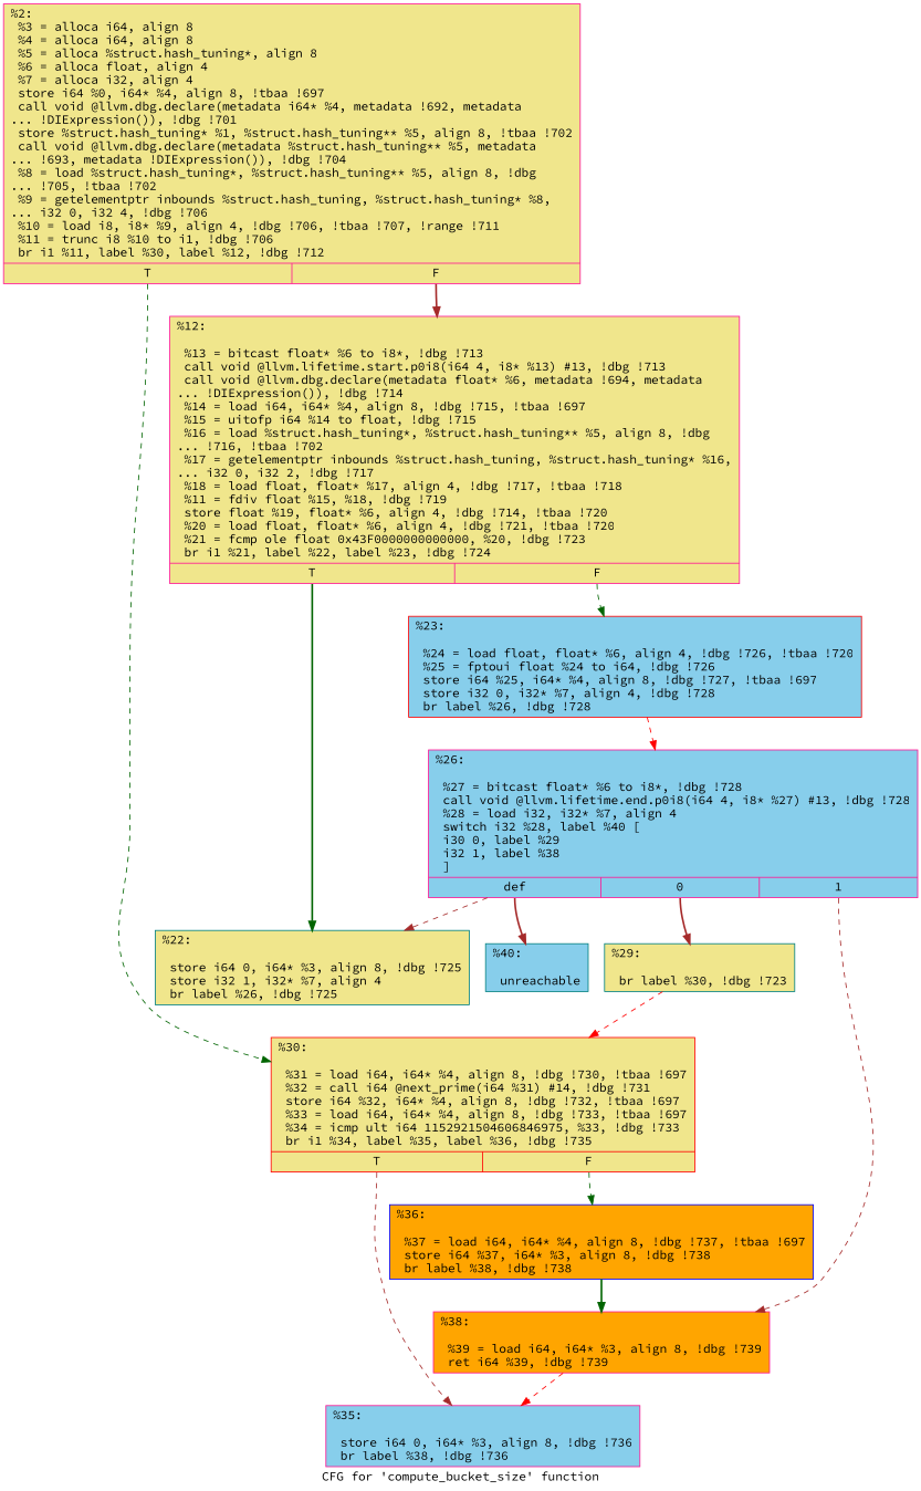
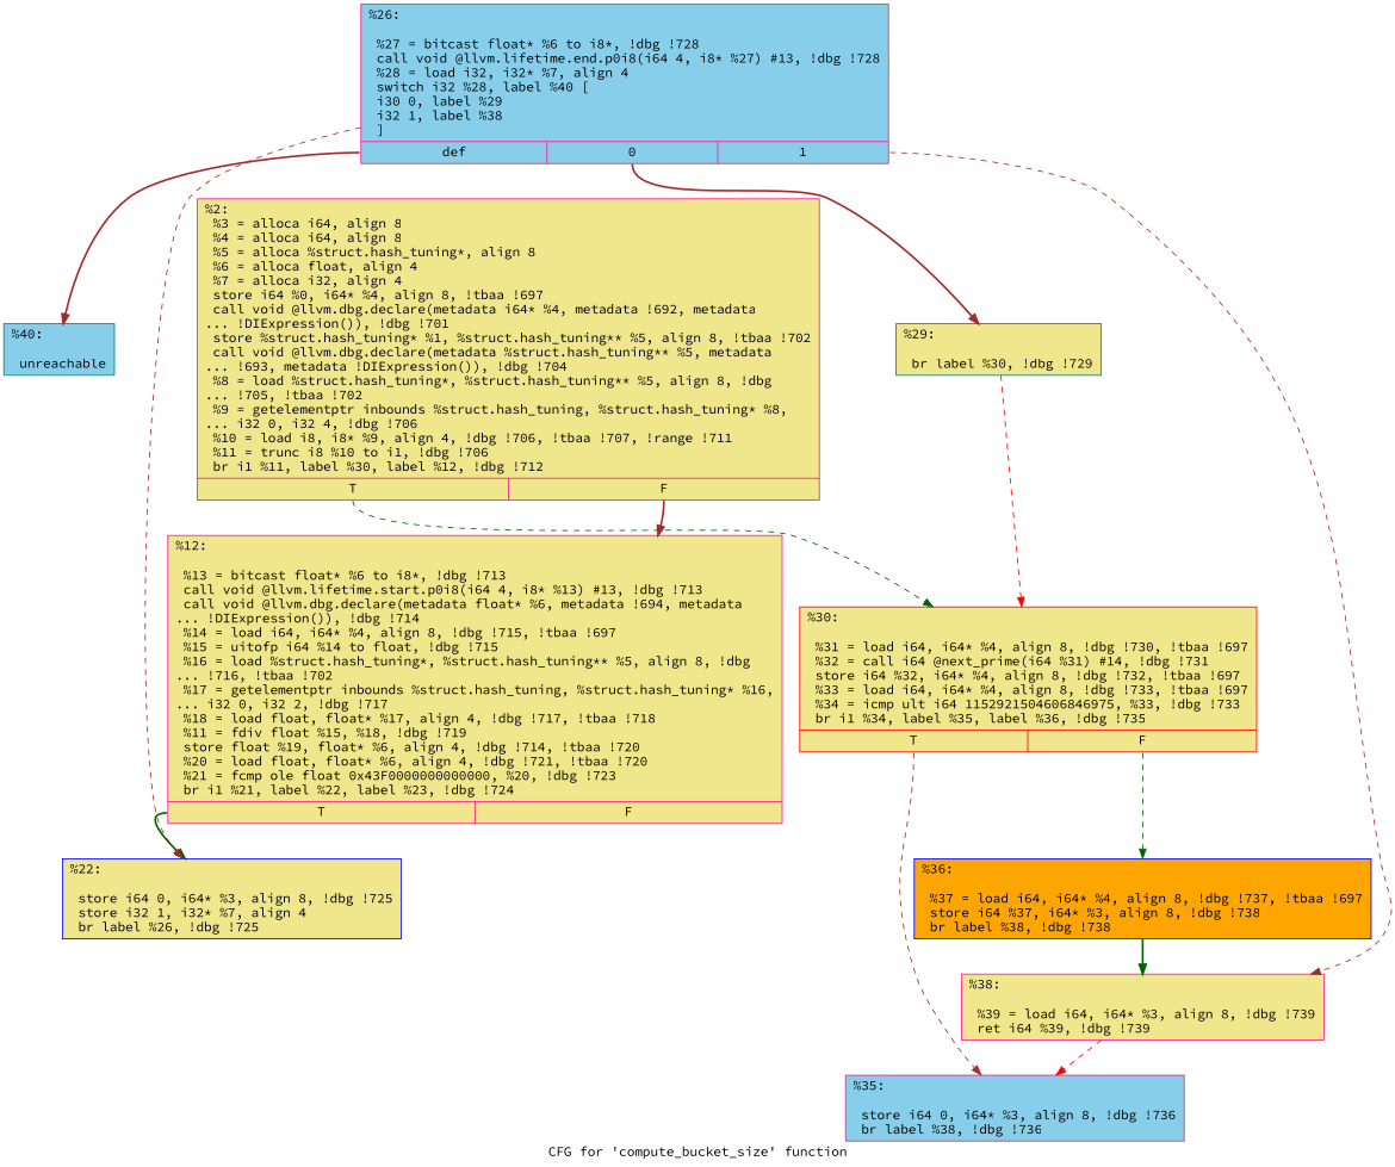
  digraph {
    fontname="Source Code Pro"
    label="CFG for 'compute_bucket_size' function"
    node [color=deeppink fillcolor=khaki fontname="Source Code Pro" shape=record style=filled]
    edge [color=brown fontname="Source Code Pro" style=dashed]
    n1 [label="{%2:\l  %3 = alloca i64, align 8\l  %4 = alloca i64, align 8\l  %5 = alloca %struct.hash_tuning*, align 8\l  %6 = alloca float, align 4\l  %7 = alloca i32, align 4\l  store i64 %0, i64* %4, align 8, !tbaa !697\l  call void @llvm.dbg.declare(metadata i64* %4, metadata !692, metadata\l... !DIExpression()), !dbg !701\l  store %struct.hash_tuning* %1, %struct.hash_tuning** %5, align 8, !tbaa !702\l  call void @llvm.dbg.declare(metadata %struct.hash_tuning** %5, metadata\l... !693, metadata !DIExpression()), !dbg !704\l  %8 = load %struct.hash_tuning*, %struct.hash_tuning** %5, align 8, !dbg\l... !705, !tbaa !702\l  %9 = getelementptr inbounds %struct.hash_tuning, %struct.hash_tuning* %8,\l... i32 0, i32 4, !dbg !706\l  %10 = load i8, i8* %9, align 4, !dbg !706, !tbaa !707, !range !711\l  %11 = trunc i8 %10 to i1, !dbg !706\l  br i1 %11, label %30, label %12, !dbg !712\l|{<s0>T|<s1>F}}"]
    n2 [color=red label="{%30:\l\l  %31 = load i64, i64* %4, align 8, !dbg !730, !tbaa !697\l  %32 = call i64 @next_prime(i64 %31) #14, !dbg !731\l  store i64 %32, i64* %4, align 8, !dbg !732, !tbaa !697\l  %33 = load i64, i64* %4, align 8, !dbg !733, !tbaa !697\l  %34 = icmp ult i64 1152921504606846975, %33, !dbg !733\l  br i1 %34, label %35, label %36, !dbg !735\l|{<s0>T|<s1>F}}"]
    n3 [label="{%12:\l\l  %13 = bitcast float* %6 to i8*, !dbg !713\l  call void @llvm.lifetime.start.p0i8(i64 4, i8* %13) #13, !dbg !713\l  call void @llvm.dbg.declare(metadata float* %6, metadata !694, metadata\l... !DIExpression()), !dbg !714\l  %14 = load i64, i64* %4, align 8, !dbg !715, !tbaa !697\l  %15 = uitofp i64 %14 to float, !dbg !715\l  %16 = load %struct.hash_tuning*, %struct.hash_tuning** %5, align 8, !dbg\l... !716, !tbaa !702\l  %17 = getelementptr inbounds %struct.hash_tuning, %struct.hash_tuning* %16,\l... i32 0, i32 2, !dbg !717\l  %18 = load float, float* %17, align 4, !dbg !717, !tbaa !718\l  %11 = fdiv float %15, %18, !dbg !719\l  store float %19, float* %6, align 4, !dbg !714, !tbaa !720\l  %20 = load float, float* %6, align 4, !dbg !721, !tbaa !720\l  %21 = fcmp ole float 0x43F0000000000000, %20, !dbg !723\l  br i1 %21, label %22, label %23, !dbg !724\l|{<s0>T|<s1>F}}"]
    n4 [fillcolor=skyblue label="{%35:\l\l  store i64 0, i64* %3, align 8, !dbg !736\l  br label %38, !dbg !736\l}"]
    n5 [color=blue fillcolor=orange label="{%36:\l\l  %37 = load i64, i64* %4, align 8, !dbg !737, !tbaa !697\l  store i64 %37, i64* %3, align 8, !dbg !738\l  br label %38, !dbg !738\l}"]
-   n6 [color=teal label="{%22:\l\l  store i64 0, i64* %3, align 8, !dbg !725\l  store i32 1, i32* %7, align 4\l  br label %26, !dbg !725\l}"]
-   n7 [color=red fillcolor=skyblue label="{%23:\l\l  %24 = load float, float* %6, align 4, !dbg !726, !tbaa !720\l  %25 = fptoui float %24 to i64, !dbg !726\l  store i64 %25, i64* %4, align 8, !dbg !727, !tbaa !697\l  store i32 0, i32* %7, align 4, !dbg !728\l  br label %26, !dbg !728\l}"]
-   n8 [fillcolor=orange label="{%38:\l\l  %39 = load i64, i64* %3, align 8, !dbg !739\l  ret i64 %39, !dbg !739\l}"]
+   n6 [color=blue label="{%22:\l\l  store i64 0, i64* %3, align 8, !dbg !725\l  store i32 1, i32* %7, align 4\l  br label %26, !dbg !725\l}"]
+   n8 [label="{%38:\l\l  %39 = load i64, i64* %3, align 8, !dbg !739\l  ret i64 %39, !dbg !739\l}"]
    n9 [fillcolor=skyblue label="{%26:\l\l  %27 = bitcast float* %6 to i8*, !dbg !728\l  call void @llvm.lifetime.end.p0i8(i64 4, i8* %27) #13, !dbg !728\l  %28 = load i32, i32* %7, align 4\l  switch i32 %28, label %40 [\l    i30 0, label %29\l    i32 1, label %38\l  ]\l|{<s0>def|<s1>0|<s2>1}}"]
    n10 [color=teal fillcolor=skyblue label="{%40:\l\l  unreachable\l}"]
-   n11 [color=teal label="{%29:\l\l  br label %30, !dbg !723\l}"]
+   n11 [color=teal label="{%29:\l\l  br label %30, !dbg !729\l}"]
    n1 -> n2 [color=darkgreen tailport=s0]
    n1 -> n3 [style=bold tailport=s1]
    n2 -> n4 [tailport=s0]
    n2 -> n5 [color=darkgreen tailport=s1]
    n3 -> n6 [color=darkgreen style=bold tailport=s0]
-   n3 -> n7 [color=darkgreen tailport=s1]
    n5 -> n8 [color=darkgreen style=bold]
-   n7 -> n9 [color=red]
    n8 -> n4 [color=red]
    n9 -> n6
    n9 -> n8 [tailport=s2]
    n9 -> n10 [style=bold tailport=s0]
    n9 -> n11 [style=bold tailport=s1]
    n11 -> n2 [color=red]
  }
